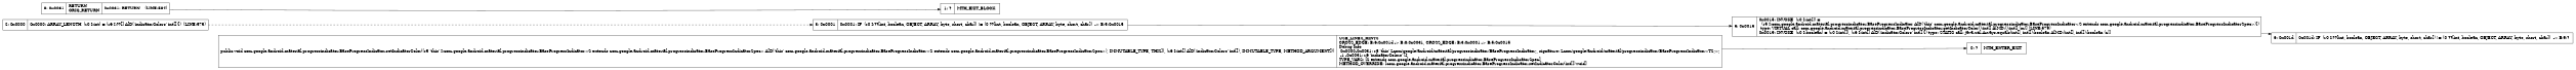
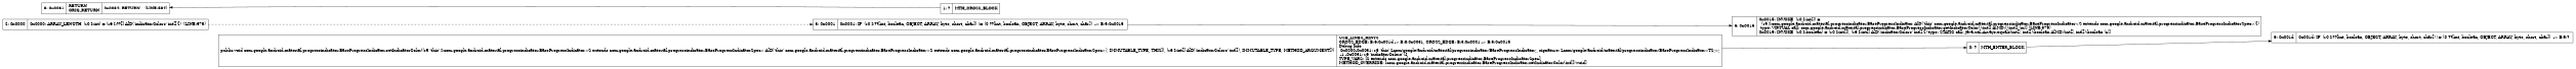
  digraph {
    rankdir=LR
    node [shape=record]
-   n1 [label="{0\:\ ?|MTH_ENTER_EXIT\l}"]
+   n1 [label="{0\:\ ?|MTH_ENTER_BLOCK\l}"]
    n2 [label="{2\:\ 0x0000|0x0000: ARRAY_LENGTH  (r0 I:int) = (r6 I:??[] A[D('indicatorColors' int[])])  (LINE:575)\l}"]
    n3 [label="{3\:\ 0x0001|0x0001: IF  (r0 I:??[int, boolean, OBJECT, ARRAY, byte, short, char]) != (0 ??[int, boolean, OBJECT, ARRAY, byte, short, char])  \-\> B:5:0x0015 \l}"]
    n4 [label="{5\:\ 0x0015|0x0015: INVOKE  (r0 I:int[]) = \l  (r5 I:com.google.android.material.progressindicator.BaseProgressIndicator A[D('this' com.google.android.material.progressindicator.BaseProgressIndicator\<S extends com.google.android.material.progressindicator.BaseProgressIndicatorSpec\>)])\l type: VIRTUAL call: com.google.android.material.progressindicator.BaseProgressIndicator.getIndicatorColor():int[] A[MD:():int[] (m)] (LINE:579)\l0x0019: INVOKE  (r0 I:boolean) = (r0 I:int[]), (r6 I:int[] A[D('indicatorColors' int[])]) type: STATIC call: java.util.Arrays.equals(int[], int[]):boolean A[MD:(int[], int[]):boolean (c)]\l}"]
    n5 [label="{6\:\ 0x001d|0x001d: IF  (r0 I:??[int, boolean, OBJECT, ARRAY, byte, short, char]) != (0 ??[int, boolean, OBJECT, ARRAY, byte, short, char])  \-\> B:9:? \l}"]
-   n6 [label="{8\:\ 0x0031|RETURN\lORIG_RETURN\l|0x0031: RETURN    (LINE:584)\l}"]
-   n7 [label="{1\:\ ?|MTH_EXIT_BLOCK\l}"]
+   n6 [label="{8\:\ 0x0031|RETURN\lORIG_RETURN\l|0x0034: RETURN    (LINE:584)\l}"]
+   n7 [label="{1\:\ ?|MTH_CROSS_BLOCK\l}"]
    n8 [label="{public void com.google.android.material.progressindicator.BaseProgressIndicator.setIndicatorColor((r5 'this' I:com.google.android.material.progressindicator.BaseProgressIndicator\<S extends com.google.android.material.progressindicator.BaseProgressIndicatorSpec\> A[D('this' com.google.android.material.progressindicator.BaseProgressIndicator\<S extends com.google.android.material.progressindicator.BaseProgressIndicatorSpec\>), IMMUTABLE_TYPE, THIS]), (r6 I:int[] A[D('indicatorColors' int[]), IMMUTABLE_TYPE, METHOD_ARGUMENT]))  | USE_LINES_HINTS\lCROSS_EDGE: B:6:0x001d \-\> B:8:0x0031, CROSS_EDGE: B:3:0x0001 \-\> B:5:0x0015\lDebug Info:\l  0x0000\-0x0031: r5 'this' Lcom\/google\/android\/material\/progressindicator\/BaseProgressIndicator;, signature: Lcom\/google\/android\/material\/progressindicator\/BaseProgressIndicator\<TS;\>;\l  \-1 \-0x0031: r6 'indicatorColors' [I\lTYPE_VARS: [S extends com.google.android.material.progressindicator.BaseProgressIndicatorSpec]\lMETHOD_OVERRIDE: [com.google.android.material.progressindicator.BaseProgressIndicator.setIndicatorColor(int[]):void]\l}"]
    n2 -> n3 [style=dashed]
    n3 -> n4
-   n4 -> n5
-   n6 -> n7
+   n1 -> n5
+   n7 -> n6
    n8 -> n1
  }
